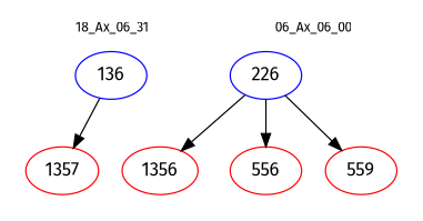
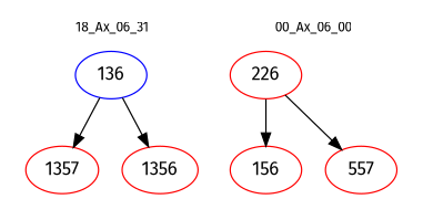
  digraph {
    fontname="Fira Sans"
    node [color=red fontname="Fira Sans"]
    edge [color=black fontname="Fira Sans"]
    n1 [color=blue label=136]
    n2 [label=1356]
    n3 [label=1357]
-   n4 [color=blue label=226]
-   n5 [label=556]
-   n6 [label=559]
+   n4 [label=226]
+   n5 [label=156]
+   n6 [label=557]
    subgraph cluster_1 {
      color=white
      fontsize=10
      label="18_Ax_06_31"
      n1
      n2
      n3
    }
    subgraph cluster_2 {
      color=white
      fontsize=10
-     label="06_Ax_06_00"
+     label="00_Ax_06_00"
      n4
      n5
      n6
    }
-   n4 -> n2
+   n1 -> n2
    n1 -> n3
    n4 -> n5
    n4 -> n6
  }
